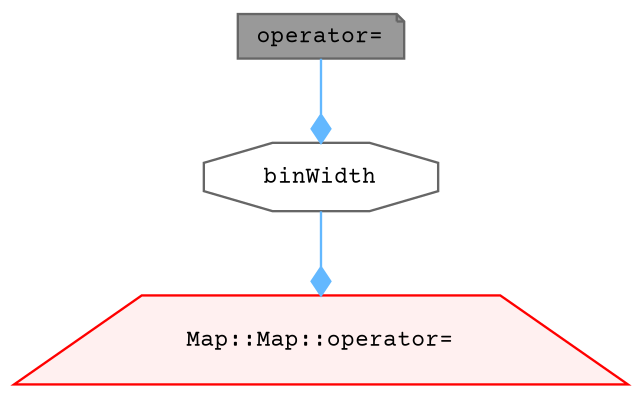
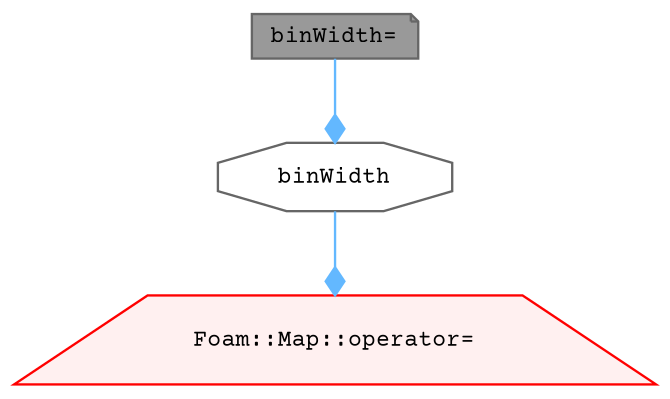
  digraph {
    fontname="Courier Prime"
    rankdir=TB
    node [fontname="Courier Prime" fontsize=10 style=filled]
    edge [arrowhead=diamond color=steelblue1 fontname="Courier Prime" fontsize=10 labelfontname=Helvetica labelfontsize=10 style=solid]
-   n1 [color=gray40 fillcolor=grey60 fontcolor=black height=0.2 label="operator=" shape=note width=0.4]
+   n1 [color=gray40 fillcolor=grey60 fontcolor=black height=0.2 label="binWidth=" shape=note width=0.4]
    n2 [color=grey40 fillcolor=white height=0.2 label=binWidth shape=octagon width=0.4]
-   n3 [color=red fillcolor="#FFF0F0" height=0.2 label="Map::Map::operator=" shape=trapezium width=0.4]
+   n3 [color=red fillcolor="#FFF0F0" height=0.2 label="Foam::Map::operator=" shape=trapezium width=0.4]
    n1 -> n2
    n2 -> n3
  }
